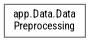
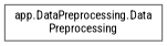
  digraph {
    rankdir=TB
    fontname="Roboto Condensed"
-   n1 [color=grey40 fillcolor=white fontname="Roboto Condensed" fontsize=10 height=0.2 label="app.Data.Data\lPreprocessing" shape=box style=filled width=0.4]
+   n1 [color=grey40 fillcolor=white fontname="Roboto Condensed" fontsize=10 height=0.2 label="app.DataPreprocessing.Data\lPreprocessing" shape=box style=filled width=0.4]
  }
